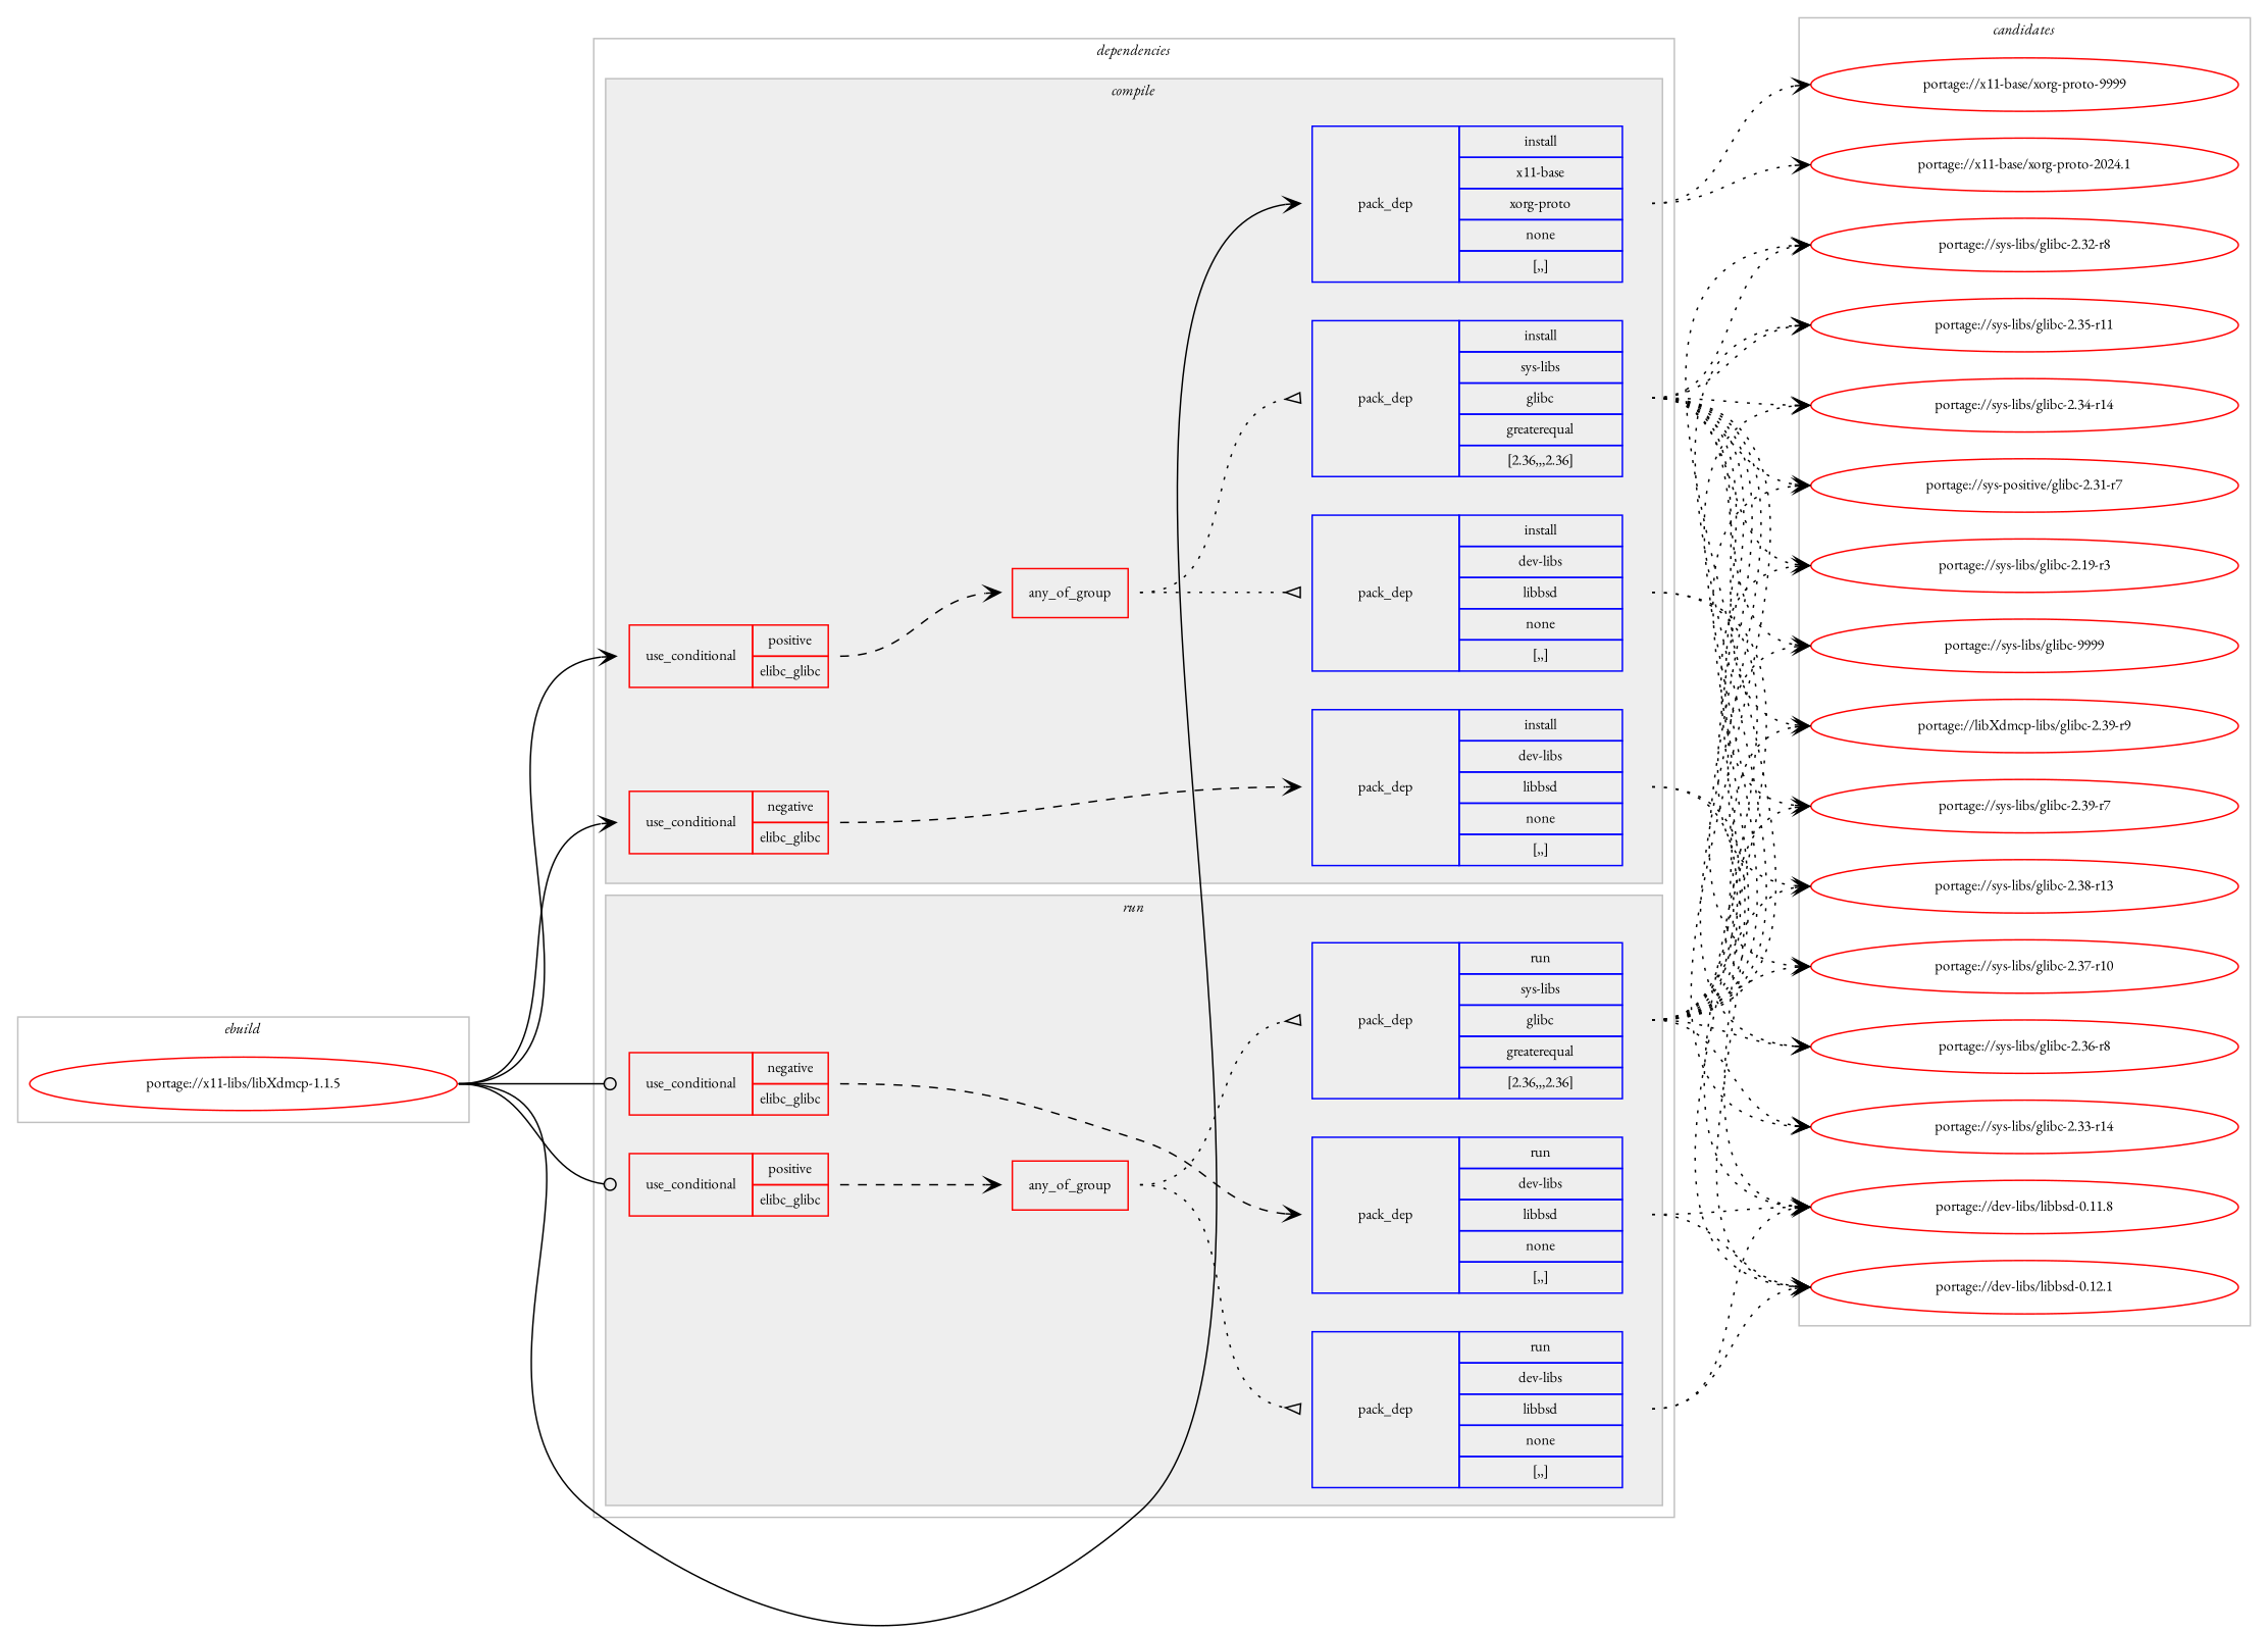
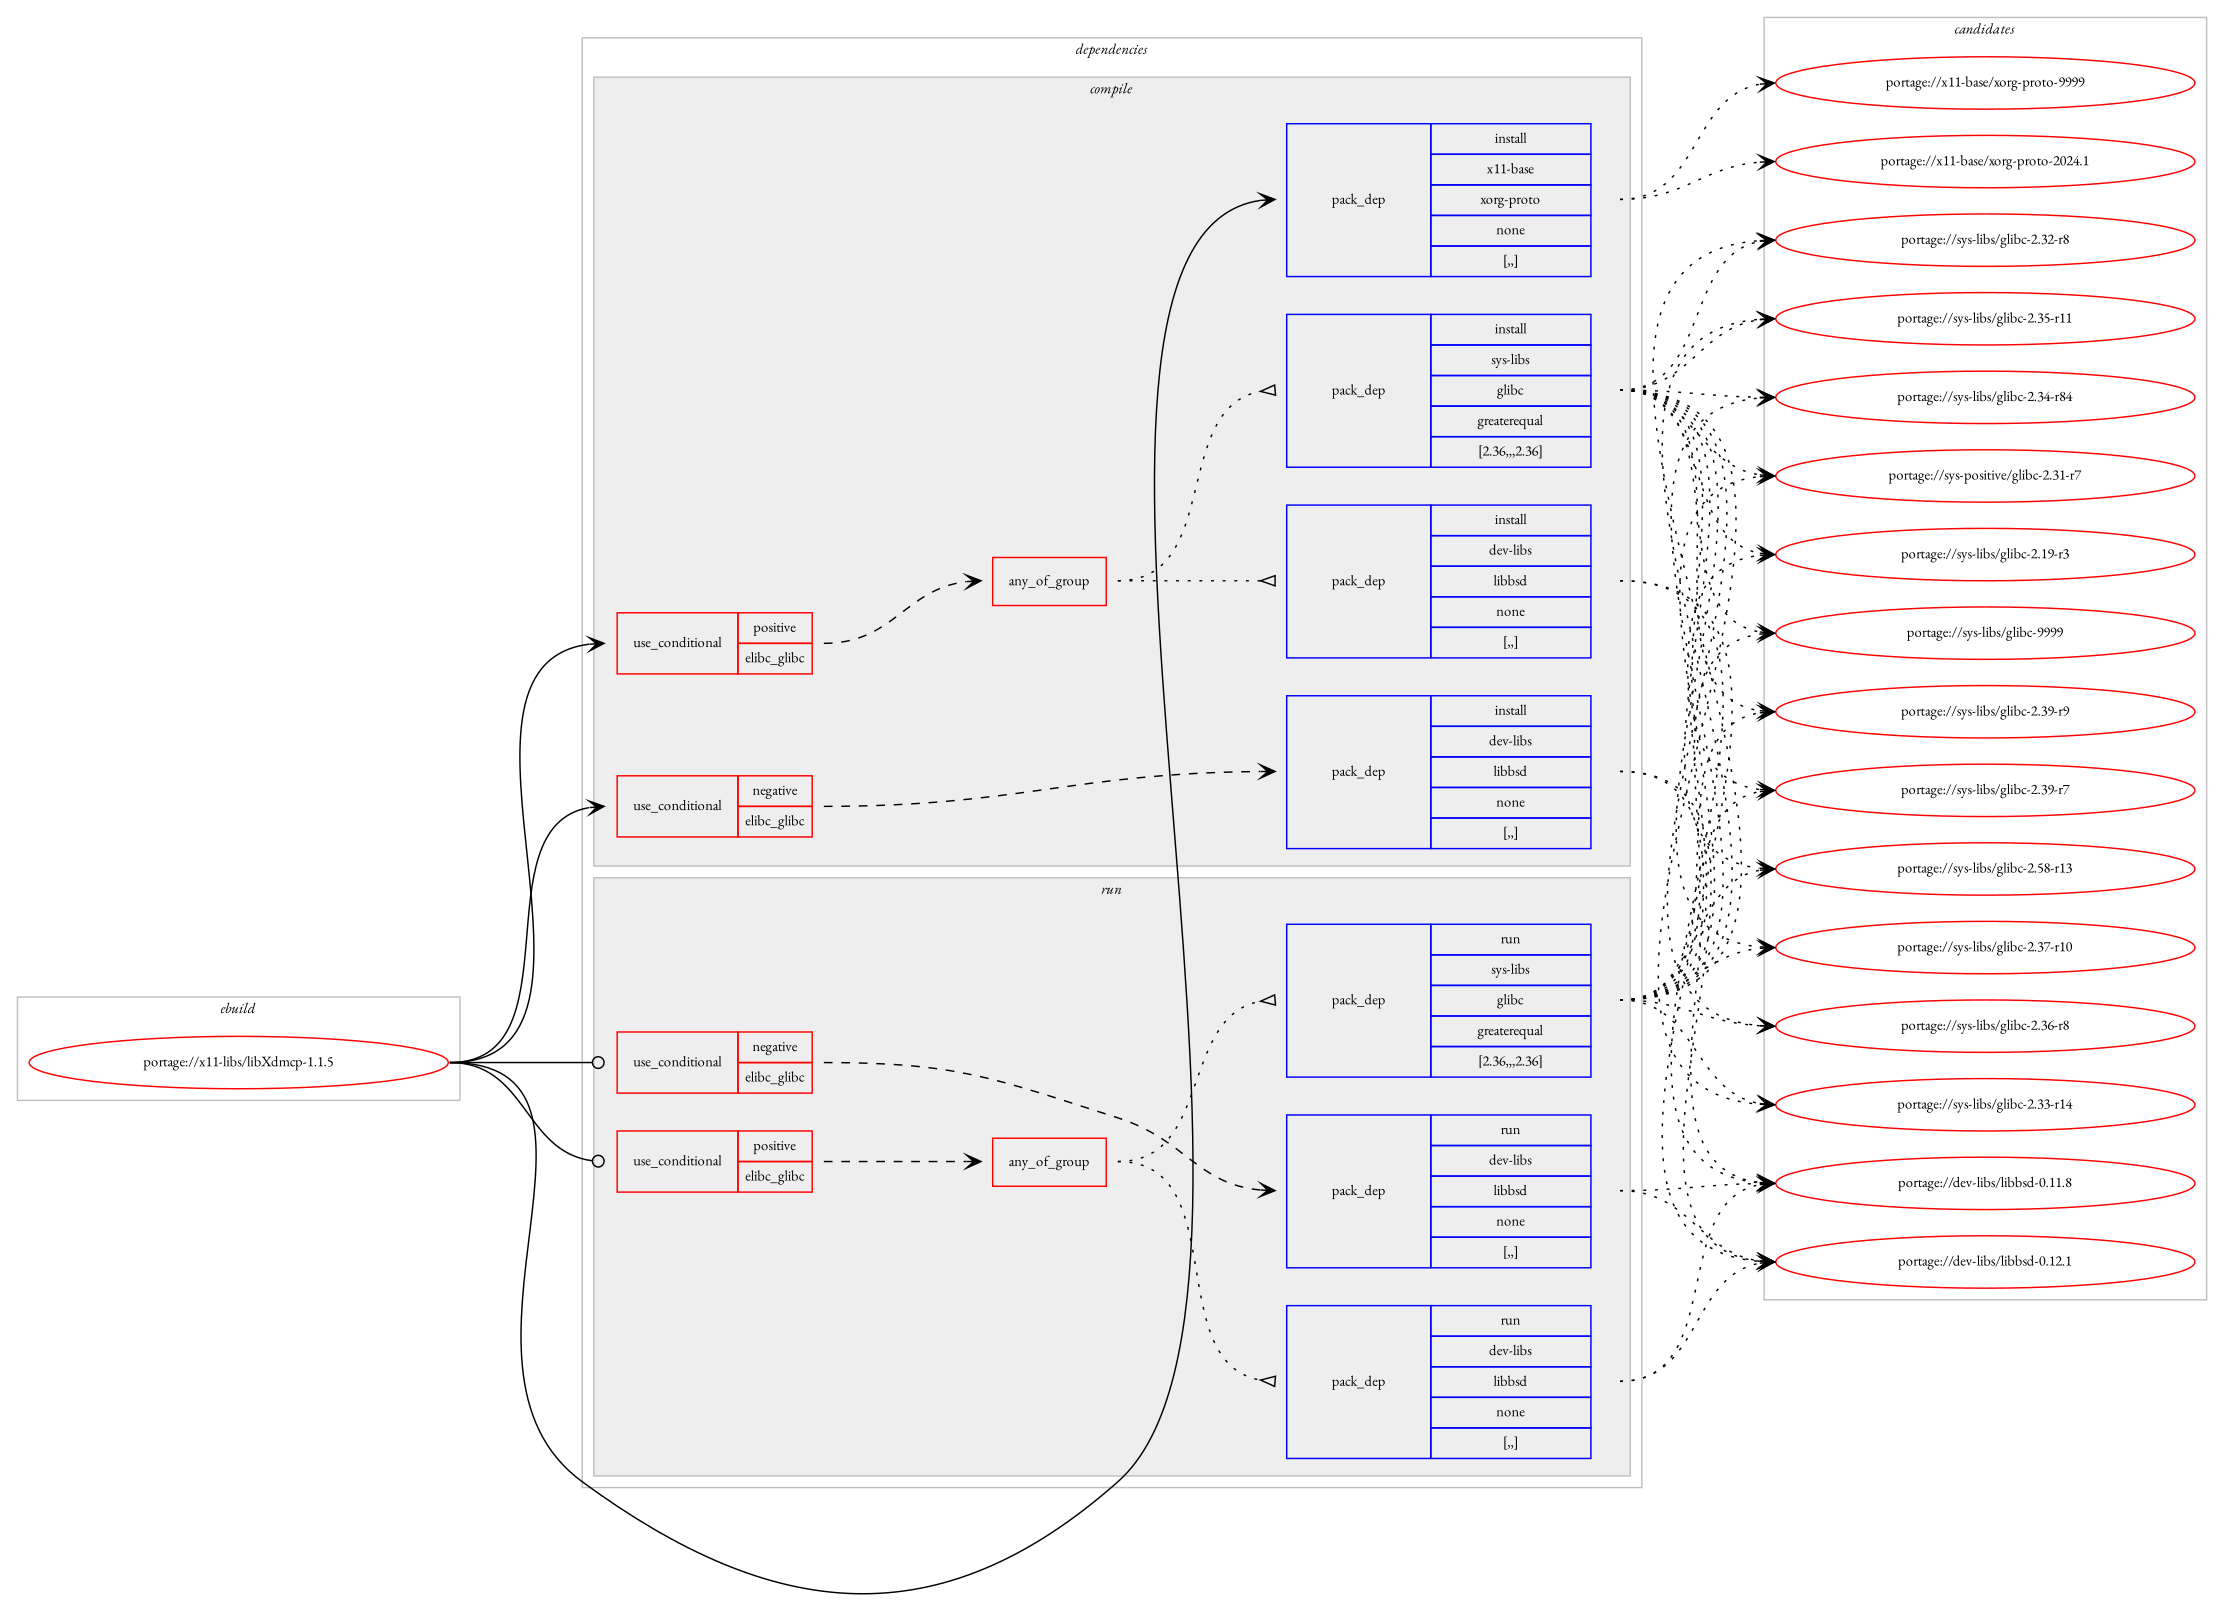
  digraph {
    compound=true
    concentrate=true
    fontname="EB Garamond"
    fontsize=10
    newrank=true
    rankdir=LR
    ranksep=1.5
    node [color=red fontname="EB Garamond" fontsize=10]
    edge [arrowhead=vee fontname="EB Garamond" headport=w style=dotted tailport=e weight=100]
    n1 [label="portage://x11-libs/libXdmcp-1.1.5" width=4]
    n2 [color=blue label=<<TABLE BORDER="0" CELLBORDER="1" CELLSPACING="0" CELLPADDING="4" WIDTH="220"><TR><TD ROWSPAN="6" CELLPADDING="30">pack_dep</TD></TR><TR><TD WIDTH="110">install</TD></TR><TR><TD>dev-libs</TD></TR><TR><TD>libbsd</TD></TR><TR><TD>none</TD></TR><TR><TD>[,,]</TD></TR></TABLE>> shape=none]
    n3 [label=<<TABLE BORDER="0" CELLBORDER="1" CELLSPACING="0" CELLPADDING="4"><TR><TD ROWSPAN="3" CELLPADDING="10">use_conditional</TD></TR><TR><TD>negative</TD></TR><TR><TD>elibc_glibc</TD></TR></TABLE>> shape=none]
    n4 [color=blue label=<<TABLE BORDER="0" CELLBORDER="1" CELLSPACING="0" CELLPADDING="4" WIDTH="220"><TR><TD ROWSPAN="6" CELLPADDING="30">pack_dep</TD></TR><TR><TD WIDTH="110">install</TD></TR><TR><TD>sys-libs</TD></TR><TR><TD>glibc</TD></TR><TR><TD>greaterequal</TD></TR><TR><TD>[2.36,,,2.36]</TD></TR></TABLE>> shape=none]
    n5 [color=blue label=<<TABLE BORDER="0" CELLBORDER="1" CELLSPACING="0" CELLPADDING="4" WIDTH="220"><TR><TD ROWSPAN="6" CELLPADDING="30">pack_dep</TD></TR><TR><TD WIDTH="110">install</TD></TR><TR><TD>dev-libs</TD></TR><TR><TD>libbsd</TD></TR><TR><TD>none</TD></TR><TR><TD>[,,]</TD></TR></TABLE>> shape=none]
    n6 [label=<<TABLE BORDER="0" CELLBORDER="1" CELLSPACING="0" CELLPADDING="4"><TR><TD CELLPADDING="10">any_of_group</TD></TR></TABLE>> shape=none]
    n7 [label=<<TABLE BORDER="0" CELLBORDER="1" CELLSPACING="0" CELLPADDING="4"><TR><TD ROWSPAN="3" CELLPADDING="10">use_conditional</TD></TR><TR><TD>positive</TD></TR><TR><TD>elibc_glibc</TD></TR></TABLE>> shape=none]
    n8 [color=blue label=<<TABLE BORDER="0" CELLBORDER="1" CELLSPACING="0" CELLPADDING="4" WIDTH="220"><TR><TD ROWSPAN="6" CELLPADDING="30">pack_dep</TD></TR><TR><TD WIDTH="110">install</TD></TR><TR><TD>x11-base</TD></TR><TR><TD>xorg-proto</TD></TR><TR><TD>none</TD></TR><TR><TD>[,,]</TD></TR></TABLE>> shape=none]
    n9 [color=blue label=<<TABLE BORDER="0" CELLBORDER="1" CELLSPACING="0" CELLPADDING="4" WIDTH="220"><TR><TD ROWSPAN="6" CELLPADDING="30">pack_dep</TD></TR><TR><TD WIDTH="110">run</TD></TR><TR><TD>dev-libs</TD></TR><TR><TD>libbsd</TD></TR><TR><TD>none</TD></TR><TR><TD>[,,]</TD></TR></TABLE>> shape=none]
    n10 [label=<<TABLE BORDER="0" CELLBORDER="1" CELLSPACING="0" CELLPADDING="4"><TR><TD ROWSPAN="3" CELLPADDING="10">use_conditional</TD></TR><TR><TD>negative</TD></TR><TR><TD>elibc_glibc</TD></TR></TABLE>> shape=none]
    n11 [color=blue label=<<TABLE BORDER="0" CELLBORDER="1" CELLSPACING="0" CELLPADDING="4" WIDTH="220"><TR><TD ROWSPAN="6" CELLPADDING="30">pack_dep</TD></TR><TR><TD WIDTH="110">run</TD></TR><TR><TD>sys-libs</TD></TR><TR><TD>glibc</TD></TR><TR><TD>greaterequal</TD></TR><TR><TD>[2.36,,,2.36]</TD></TR></TABLE>> shape=none]
    n12 [color=blue label=<<TABLE BORDER="0" CELLBORDER="1" CELLSPACING="0" CELLPADDING="4" WIDTH="220"><TR><TD ROWSPAN="6" CELLPADDING="30">pack_dep</TD></TR><TR><TD WIDTH="110">run</TD></TR><TR><TD>dev-libs</TD></TR><TR><TD>libbsd</TD></TR><TR><TD>none</TD></TR><TR><TD>[,,]</TD></TR></TABLE>> shape=none]
    n13 [label=<<TABLE BORDER="0" CELLBORDER="1" CELLSPACING="0" CELLPADDING="4"><TR><TD CELLPADDING="10">any_of_group</TD></TR></TABLE>> shape=none]
    n14 [label=<<TABLE BORDER="0" CELLBORDER="1" CELLSPACING="0" CELLPADDING="4"><TR><TD ROWSPAN="3" CELLPADDING="10">use_conditional</TD></TR><TR><TD>positive</TD></TR><TR><TD>elibc_glibc</TD></TR></TABLE>> shape=none]
    n15 [label="portage://dev-libs/libbsd-0.12.1" width=4]
    n16 [label="portage://dev-libs/libbsd-0.11.8" width=4]
    n17 [label="portage://sys-libs/glibc-9999" width=4]
-   n18 [label="portage://libXdmcp-libs/glibc-2.39-r9" width=4]
+   n18 [label="portage://sys-libs/glibc-2.39-r9" width=4]
    n19 [label="portage://sys-libs/glibc-2.39-r7" width=4]
-   n20 [label="portage://sys-libs/glibc-2.38-r13" width=4]
+   n20 [label="portage://sys-libs/glibc-2.58-r13" width=4]
    n21 [label="portage://sys-libs/glibc-2.37-r10" width=4]
    n22 [label="portage://sys-libs/glibc-2.36-r8" width=4]
    n23 [label="portage://sys-libs/glibc-2.35-r11" width=4]
-   n24 [label="portage://sys-libs/glibc-2.34-r14" width=4]
+   n24 [label="portage://sys-libs/glibc-2.34-r84" width=4]
    n25 [label="portage://sys-libs/glibc-2.33-r14" width=4]
    n26 [label="portage://sys-libs/glibc-2.32-r8" width=4]
    n27 [label="portage://sys-positive/glibc-2.31-r7" width=4]
    n28 [label="portage://sys-libs/glibc-2.19-r3" width=4]
    n29 [label="portage://x11-base/xorg-proto-9999" width=4]
    n30 [label="portage://x11-base/xorg-proto-2024.1" width=4]
    subgraph cluster_1 {
      color=gray
      label=<<i>ebuild</i>>
      rank=same
      n1
    }
    subgraph cluster_2 {
      color=gray
      label=<<i>dependencies</i>>
      subgraph cluster_3 {
        color=gray
        fillcolor="#eeeeee"
        label=<<i>compile</i>>
        style=filled
        subgraph sub_4 {
          color=gray
          fillcolor="#eeeeee"
          label=<<i>compile</i>>
          style=filled
          n3
          subgraph sub_5 {
            color=gray
            fillcolor="#eeeeee"
            label=<<i>compile</i>>
            style=filled
            n2
          }
        }
        subgraph sub_6 {
          color=gray
          fillcolor="#eeeeee"
          label=<<i>compile</i>>
          style=filled
          n7
          subgraph sub_7 {
            color=gray
            fillcolor="#eeeeee"
            label=<<i>compile</i>>
            style=filled
            n6
            subgraph sub_8 {
              color=gray
              fillcolor="#eeeeee"
              label=<<i>compile</i>>
              style=filled
              n4
            }
            subgraph sub_9 {
              color=gray
              fillcolor="#eeeeee"
              label=<<i>compile</i>>
              style=filled
              n5
            }
          }
        }
        subgraph sub_10 {
          color=gray
          fillcolor="#eeeeee"
          label=<<i>compile</i>>
          style=filled
          n8
        }
      }
      subgraph cluster_11 {
        color=gray
        fillcolor="#eeeeee"
        label=<<i>compile and run</i>>
        style=filled
      }
      subgraph cluster_12 {
        color=gray
        fillcolor="#eeeeee"
        label=<<i>run</i>>
        style=filled
        subgraph sub_13 {
          color=gray
          fillcolor="#eeeeee"
          label=<<i>run</i>>
          style=filled
          n10
          subgraph sub_14 {
            color=gray
            fillcolor="#eeeeee"
            label=<<i>run</i>>
            style=filled
            n9
          }
        }
        subgraph sub_15 {
          color=gray
          fillcolor="#eeeeee"
          label=<<i>run</i>>
          style=filled
          n14
          subgraph sub_16 {
            color=gray
            fillcolor="#eeeeee"
            label=<<i>run</i>>
            style=filled
            n13
            subgraph sub_17 {
              color=gray
              fillcolor="#eeeeee"
              label=<<i>run</i>>
              style=filled
              n11
            }
            subgraph sub_18 {
              color=gray
              fillcolor="#eeeeee"
              label=<<i>run</i>>
              style=filled
              n12
            }
          }
        }
      }
    }
    subgraph cluster_19 {
      color=gray
      label=<<i>candidates</i>>
      rank=same
      subgraph sub_20 {
        color=black
        label=<<i>candidates</i>>
        nodesep=1
        rank=same
        n15
        n16
      }
      subgraph sub_21 {
        color=black
        label=<<i>candidates</i>>
        nodesep=1
        rank=same
        n17
        n18
        n19
        n20
        n21
        n22
        n23
        n24
        n25
        n26
        n27
        n28
      }
      subgraph sub_22 {
        color=black
        label=<<i>candidates</i>>
        nodesep=1
        rank=same
        n15
        n16
      }
      subgraph sub_23 {
        color=black
        label=<<i>candidates</i>>
        nodesep=1
        rank=same
        n29
        n30
      }
      subgraph sub_24 {
        color=black
        label=<<i>candidates</i>>
        nodesep=1
        rank=same
        n15
        n16
      }
      subgraph sub_25 {
        color=black
        label=<<i>candidates</i>>
        nodesep=1
        rank=same
        n17
        n18
        n19
        n20
        n21
        n22
        n23
        n24
        n25
        n26
        n27
        n28
      }
      subgraph sub_26 {
        color=black
        label=<<i>candidates</i>>
        nodesep=1
        rank=same
        n15
        n16
      }
    }
    n1 -> n3 [style=solid weight=20]
    n1 -> n7 [style=solid weight=20]
    n1 -> n8 [style=solid weight=20]
    n1 -> n10 [arrowhead=odot style=solid weight=20]
    n1 -> n14 [arrowhead=odot style=solid weight=20]
    n2 -> n15
    n2 -> n16
    n3 -> n2 [style=dashed weight=20]
    n4 -> n17
    n4 -> n18
    n4 -> n19
    n4 -> n20
    n4 -> n21
    n4 -> n22
    n4 -> n23
    n4 -> n24
    n4 -> n25
    n4 -> n26
    n4 -> n27
    n4 -> n28
    n5 -> n15
    n5 -> n16
    n6 -> n4 [arrowhead=oinv weight=20]
    n6 -> n5 [arrowhead=oinv weight=20]
    n7 -> n6 [style=dashed weight=20]
    n8 -> n29
    n8 -> n30
    n9 -> n15
    n9 -> n16
    n10 -> n9 [style=dashed weight=20]
    n11 -> n17
    n11 -> n18
    n11 -> n19
    n11 -> n20
    n11 -> n21
    n11 -> n22
    n11 -> n23
    n11 -> n24
    n11 -> n25
    n11 -> n26
    n11 -> n27
    n11 -> n28
    n12 -> n15
    n12 -> n16
    n13 -> n11 [arrowhead=oinv weight=20]
    n13 -> n12 [arrowhead=oinv weight=20]
    n14 -> n13 [style=dashed weight=20]
  }
